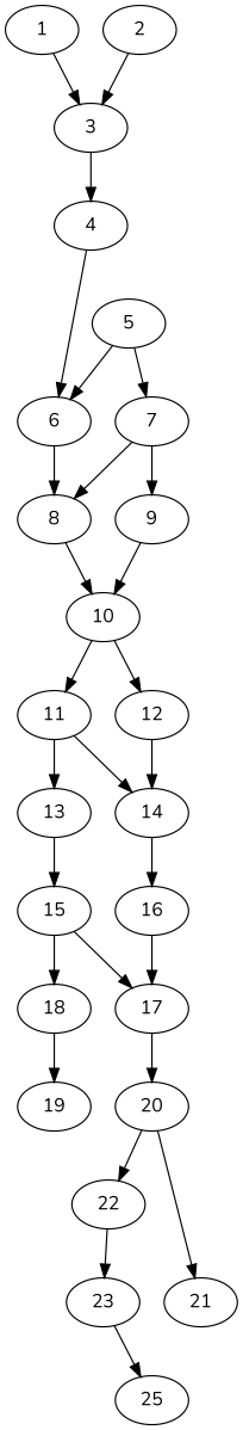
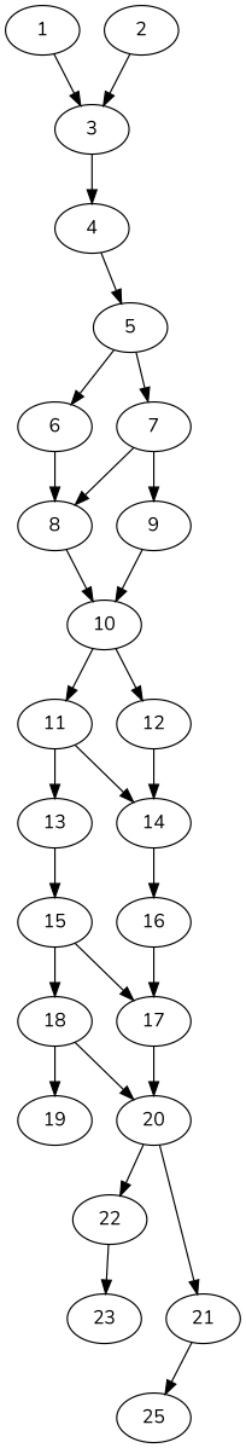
  digraph {
    fontname=Nunito
    node [alpha=0.11 fontname=Nunito]
    edge [fontname=Nunito]
    1 [alpha=0.02 expect_size=32768000]
    3 [alpha=0.18 expect_size=50482176]
    4 [alpha=0.16 expect_size=6031360]
    5 [alpha=0.05 expect_size=51332096]
    2 [alpha=0.15 expect_size=11113472]
    6 [alpha=0.13 expect_size=47320064]
    7 [expect_size=19915776]
    8 [expect_size=44835840]
    9 [alpha=0.02 expect_size=40329216]
    10 [alpha=0.01 expect_size=28969984]
    11 [alpha=0.00 expect_size=5639168]
    12 [alpha=0.10 expect_size=9576448]
    13 [alpha=0.04 expect_size=44274688]
    14 [alpha=0.15 expect_size=40503296]
    15 [expect_size=31298560]
    16 [alpha=0.04 expect_size=43809792]
    17 [alpha=0.04 expect_size=27873280]
    18 [expect_size=6933504]
    20 [alpha=0.14 expect_size=35858432]
    19 [alpha=0.17 expect_size=31946752]
    22 [alpha=0.13 expect_size=39002112]
    21 [alpha=0.02 expect_size=38955008]
    23 [alpha=0.03 expect_size=16360448]
    25 [alpha=0.04 expect_size=13276160]
    1 -> 3
    3 -> 4
-   4 -> 6
+   4 -> 5
    5 -> 6
    5 -> 7
    2 -> 3
    6 -> 8
    7 -> 8
    7 -> 9
    8 -> 10
    9 -> 10
    10 -> 11
    10 -> 12
    11 -> 13
    11 -> 14
    12 -> 14
    13 -> 15
    14 -> 16
    15 -> 17
    15 -> 18
    16 -> 17
    17 -> 20
+   18 -> 20
    18 -> 19
    20 -> 22
    20 -> 21
    22 -> 23
-   23 -> 25
+   21 -> 25
  }
